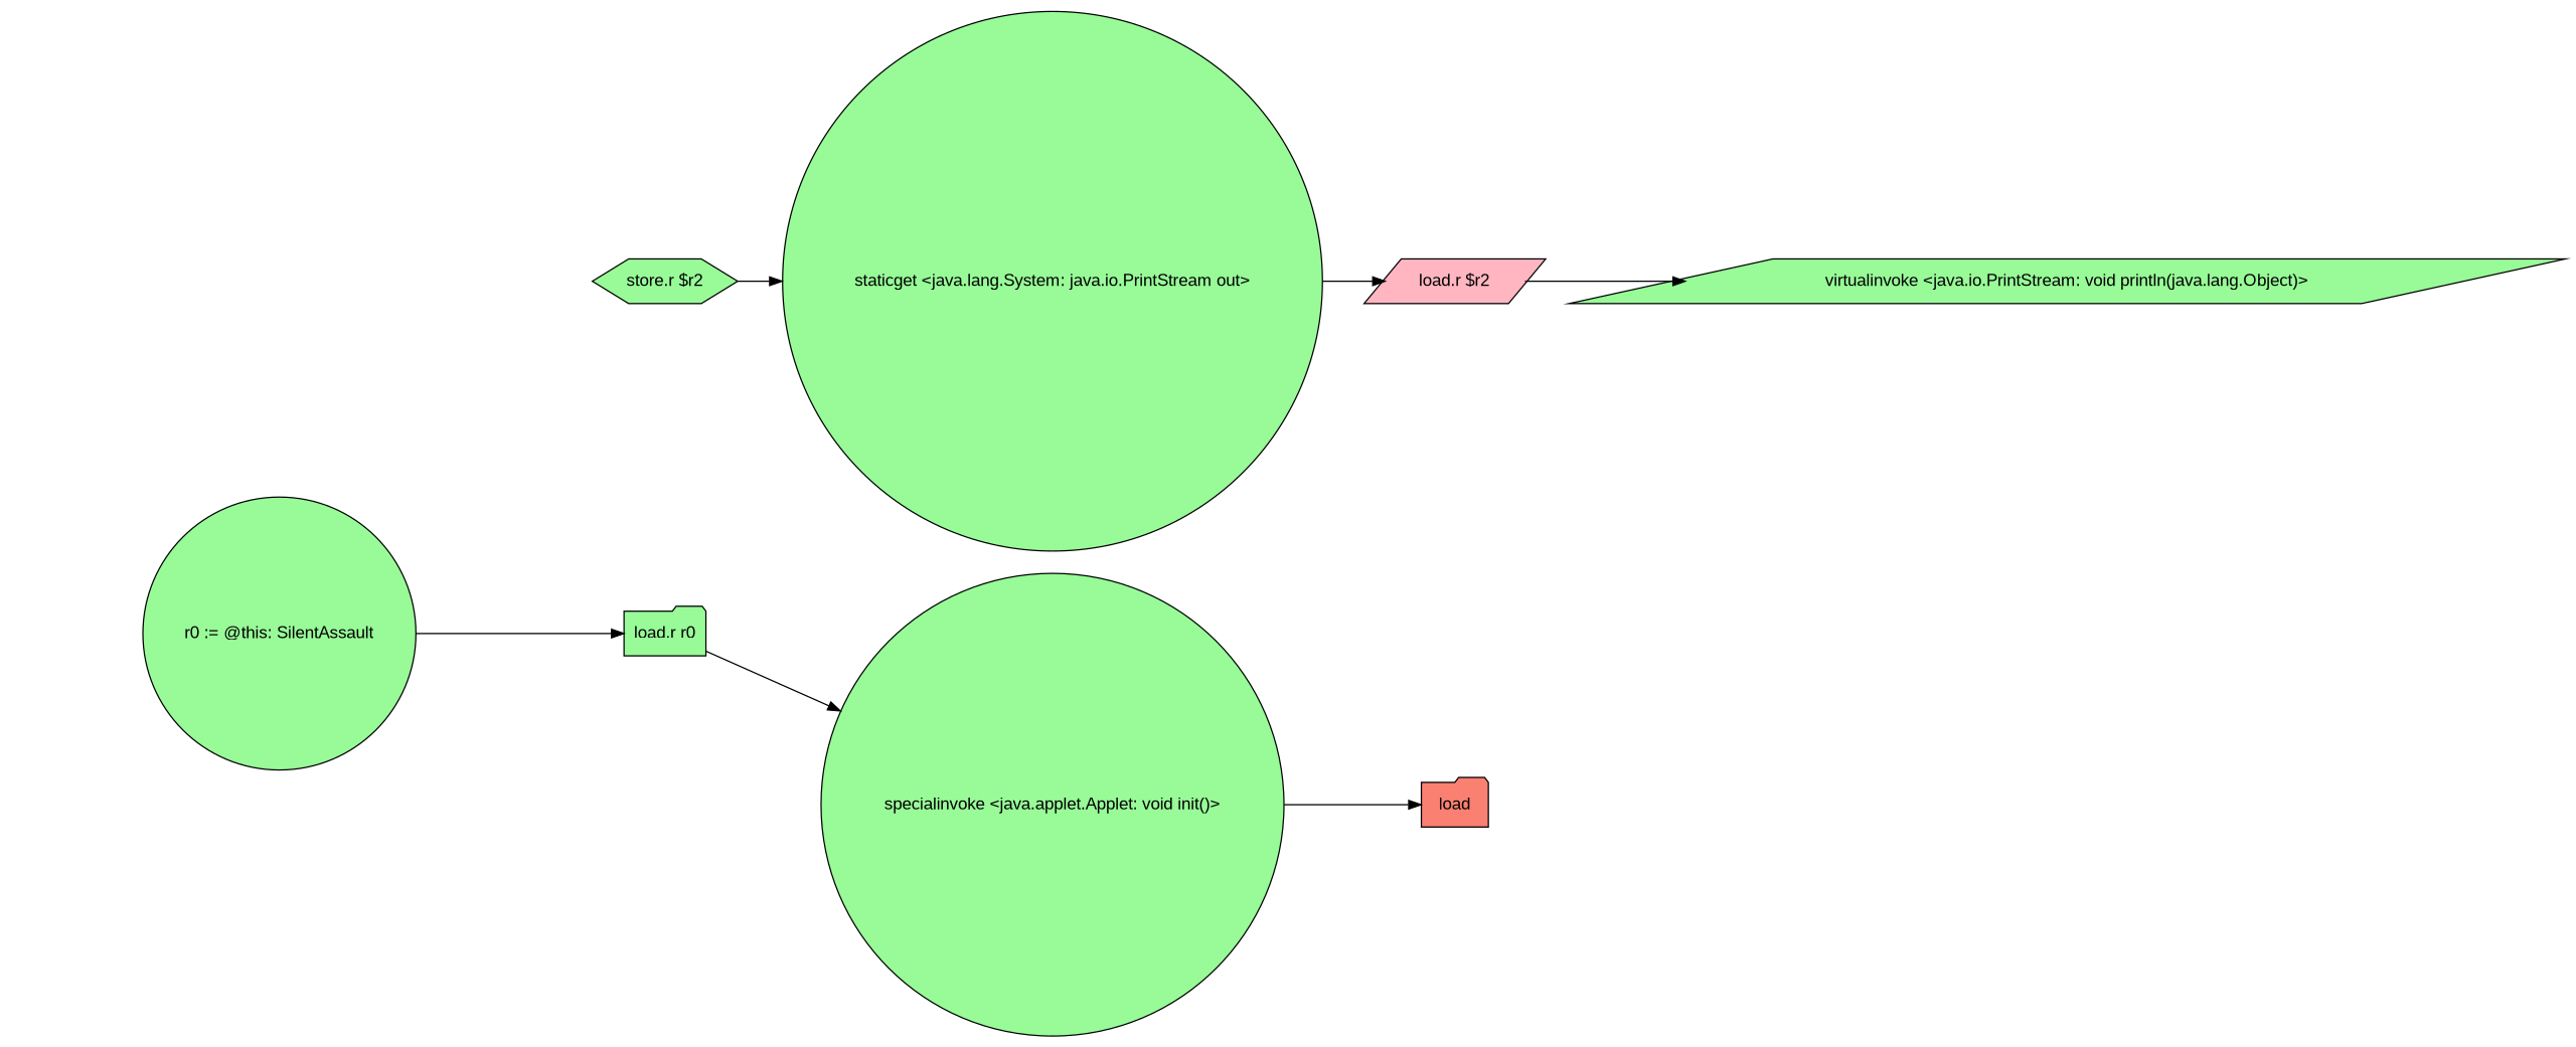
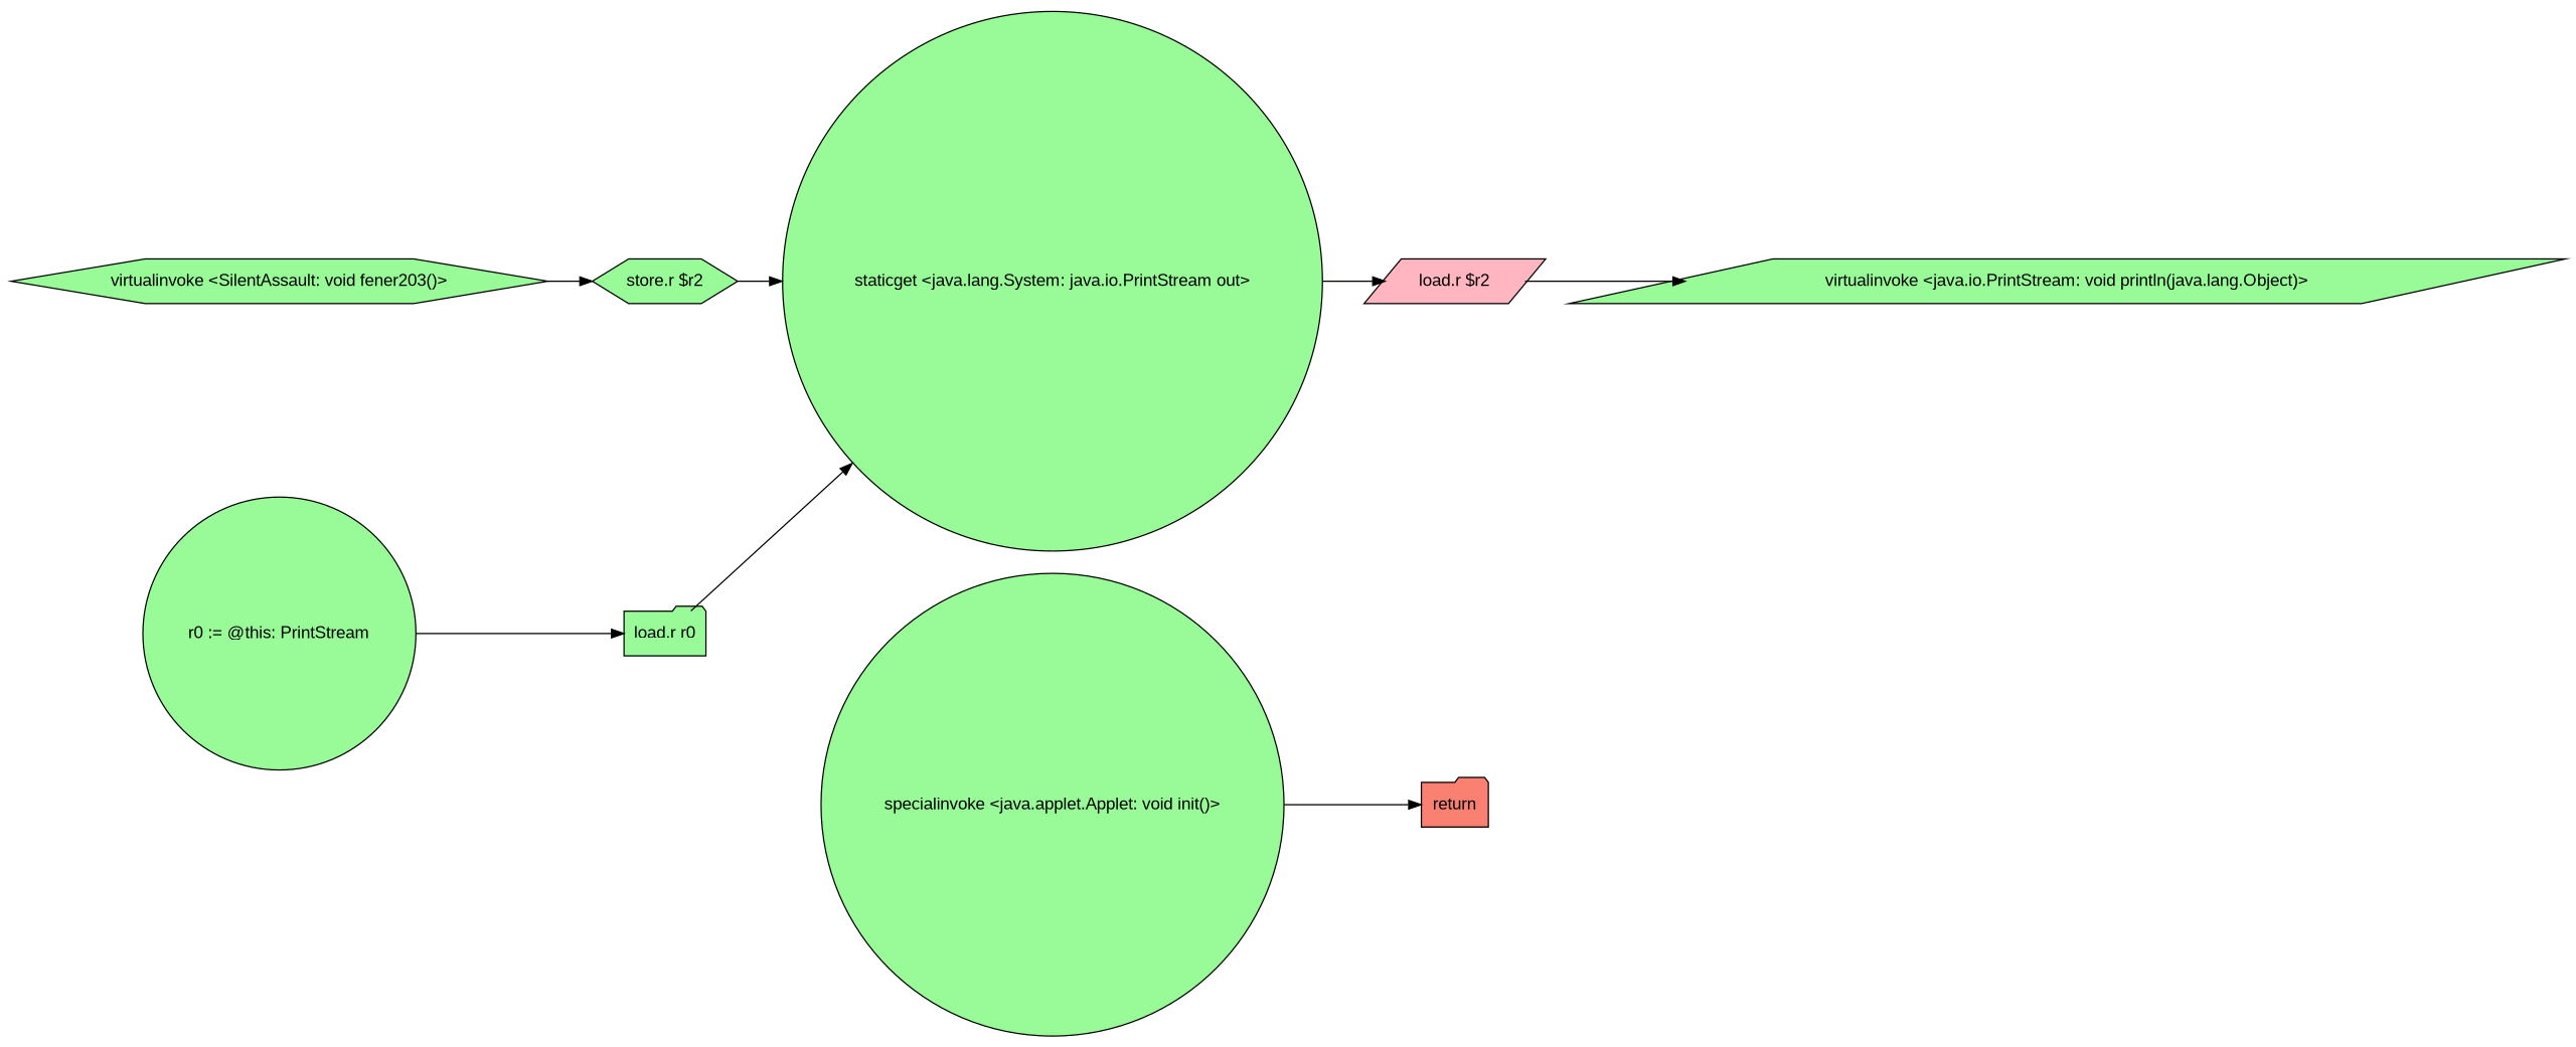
  digraph {
    fontname="Liberation Sans"
    rankdir=LR
    node [fillcolor=palegreen fontname="Liberation Sans" shape=circle style=filled]
    edge [fontname="Liberation Sans"]
    "load.r r0" [shape=folder]
-   "r0 := @this: SilentAssault"
+   "r0 := @this: SilentAssault" [label="r0 := @this: PrintStream"]
    "specialinvoke <java.applet.Applet: void init()>"
+   "virtualinvoke <SilentAssault: void fener203()>" [shape=hexagon]
    "store.r $r2" [shape=hexagon]
-   return [fillcolor=salmon shape=folder label=load]
+   return [fillcolor=salmon shape=folder]
    "staticget <java.lang.System: java.io.PrintStream out>"
    "load.r $r2" [fillcolor=lightpink shape=parallelogram]
    "virtualinvoke <java.io.PrintStream: void println(java.lang.Object)>" [shape=parallelogram]
-   "load.r r0" -> "specialinvoke <java.applet.Applet: void init()>"
+   "load.r r0" -> "staticget <java.lang.System: java.io.PrintStream out>"
    "r0 := @this: SilentAssault" -> "load.r r0"
    "specialinvoke <java.applet.Applet: void init()>" -> return
+   "virtualinvoke <SilentAssault: void fener203()>" -> "store.r $r2"
    "store.r $r2" -> "staticget <java.lang.System: java.io.PrintStream out>"
    "staticget <java.lang.System: java.io.PrintStream out>" -> "load.r $r2"
    "load.r $r2" -> "virtualinvoke <java.io.PrintStream: void println(java.lang.Object)>"
  }
